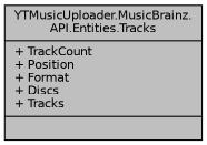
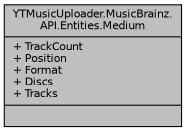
  digraph {
-   n1 [color=black fillcolor=grey75 fontcolor=black fontname=Helvetica fontsize=10 height=0.2 label="{YTMusicUploader.MusicBrainz.\lAPI.Entities.Tracks\n|+ TrackCount\l+ Position\l+ Format\l+ Discs\l+ Tracks\l|}" shape=record style=filled width=0.4]
+   n1 [color=black fillcolor=grey75 fontcolor=black fontname=Helvetica fontsize=10 height=0.2 label="{YTMusicUploader.MusicBrainz.\lAPI.Entities.Medium\n|+ TrackCount\l+ Position\l+ Format\l+ Discs\l+ Tracks\l|}" shape=record style=filled width=0.4]
  }
